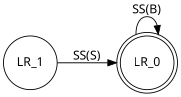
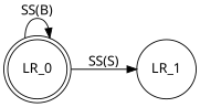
  digraph {
    rankdir=LR
    fontname="Noto Sans"
    node [fontname="Noto Sans"]
    edge [fontname="Noto Sans"]
    LR_0 [shape=doublecircle]
    LR_1 [shape=circle]
    LR_0 -> LR_0 [label="SS(B)"]
-   LR_1 -> LR_0 [label="SS(S)"]
+   LR_0 -> LR_1 [label="SS(S)"]
  }
